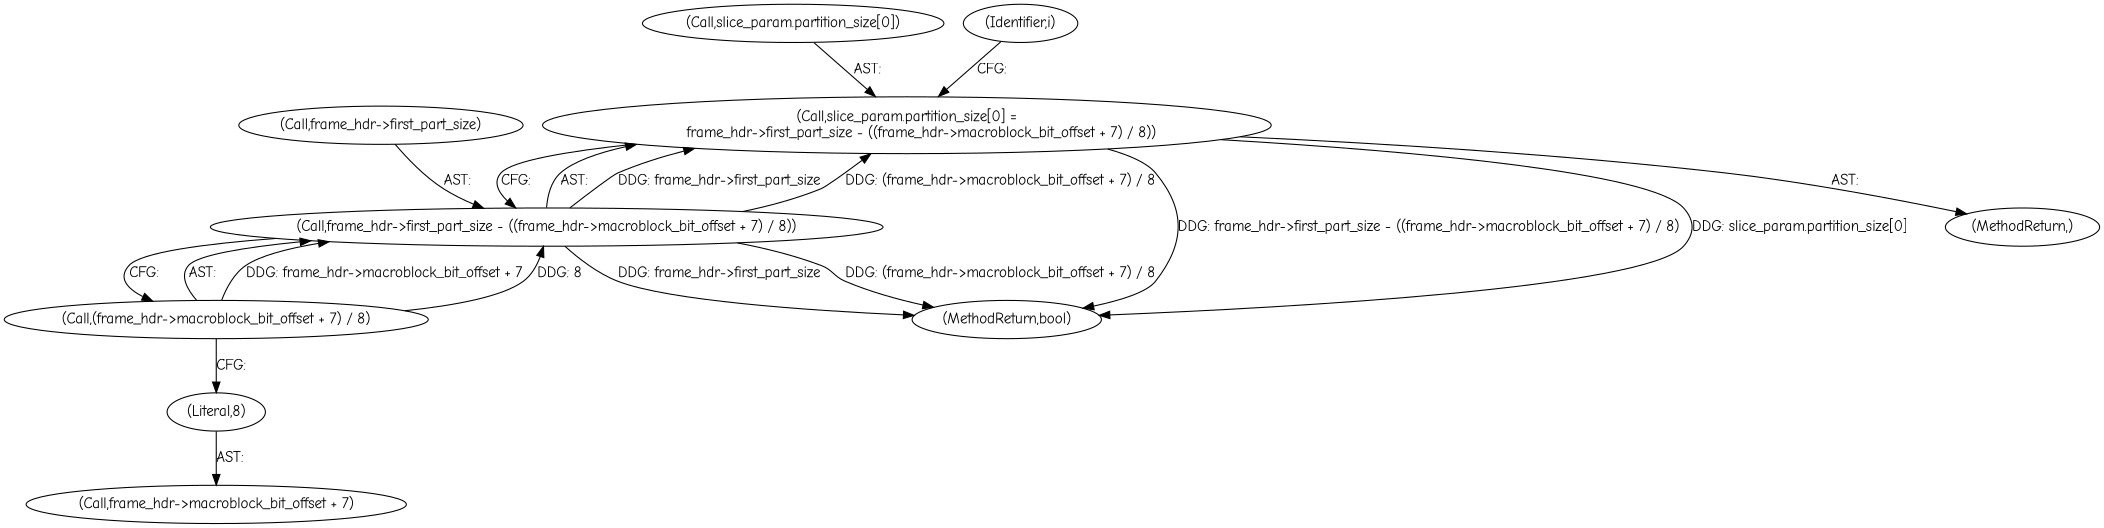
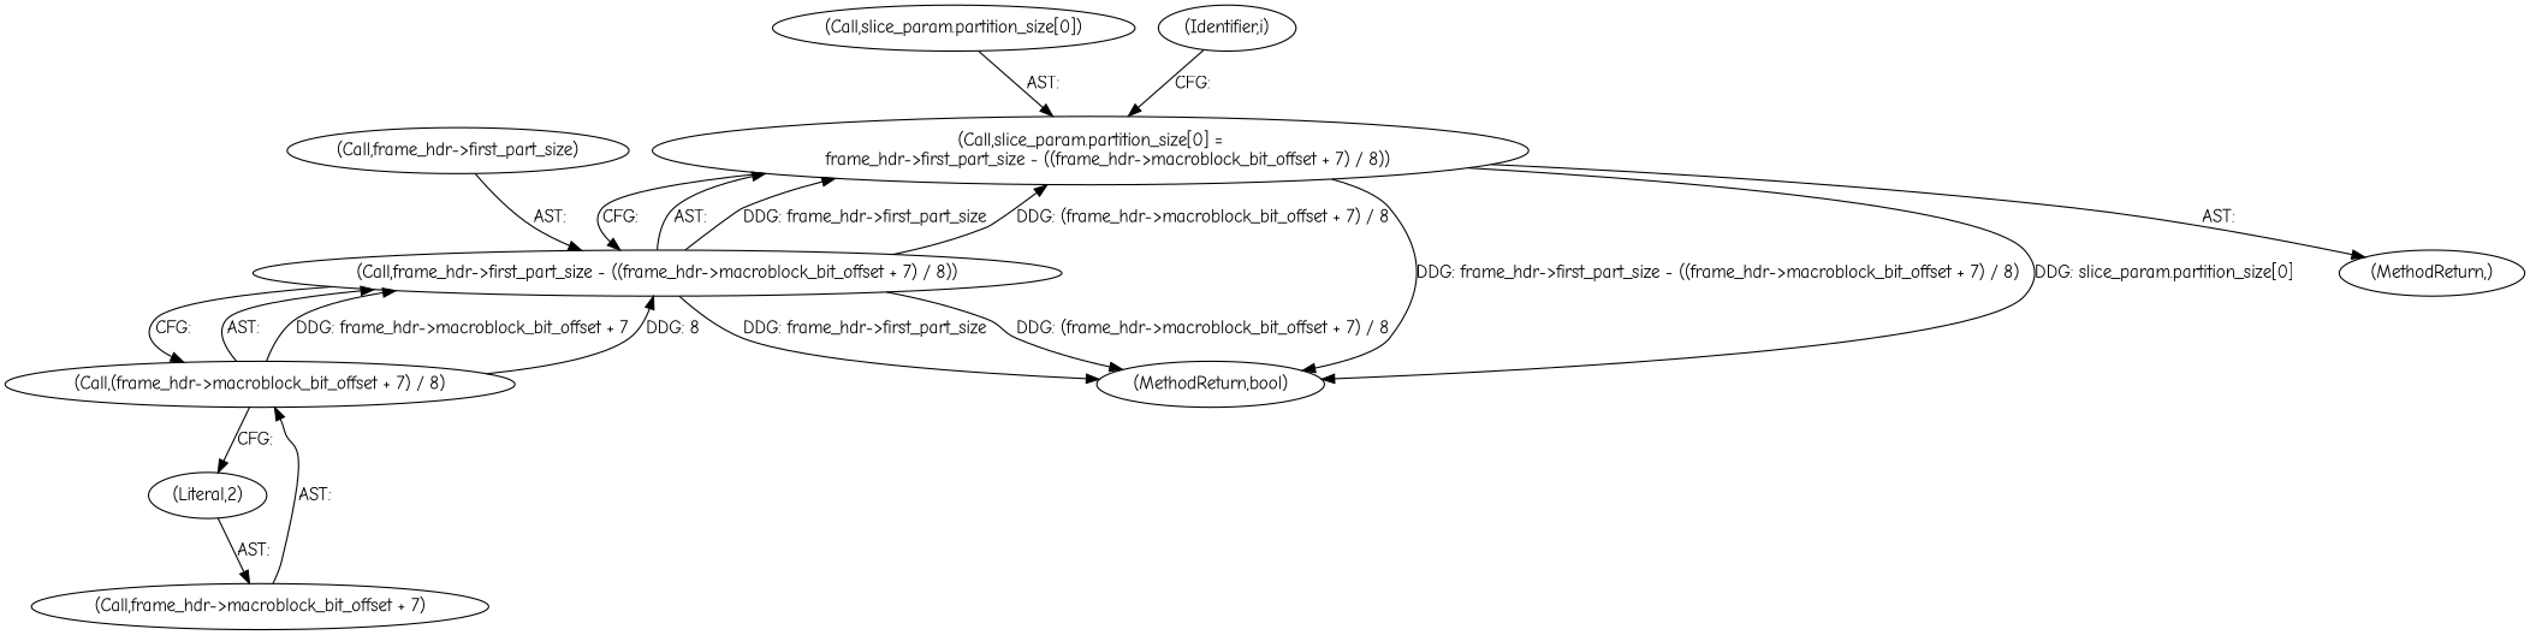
  digraph {
    fontname="Comic Neue"
    node [fontname="Comic Neue"]
    edge [fontname="Comic Neue"]
    n1 [label="(Call,slice_param.partition_size[0] =\n      frame_hdr->first_part_size - ((frame_hdr->macroblock_bit_offset + 7) / 8))"]
    n2 [label="(Call,frame_hdr->first_part_size - ((frame_hdr->macroblock_bit_offset + 7) / 8))"]
    n3 [label="(MethodReturn,)"]
    n4 [label="(MethodReturn,bool)"]
    n5 [label="(Call,(frame_hdr->macroblock_bit_offset + 7) / 8)"]
-   n6 [label="(Literal,8)"]
+   n6 [label="(Literal,2)"]
    n7 [label="(Call,frame_hdr->macroblock_bit_offset + 7)"]
    n8 [label="(Call,frame_hdr->first_part_size)"]
    n9 [label="(Call,slice_param.partition_size[0])"]
    n10 [label="(Identifier,i)"]
    n1 -> n2 [label="CFG: "]
    n1 -> n3 [label="AST: "]
    n1 -> n4 [label="DDG: frame_hdr->first_part_size - ((frame_hdr->macroblock_bit_offset + 7) / 8)"]
    n1 -> n4 [label="DDG: slice_param.partition_size[0]"]
    n2 -> n1 [label="AST: "]
    n2 -> n1 [label="DDG: frame_hdr->first_part_size"]
    n2 -> n1 [label="DDG: (frame_hdr->macroblock_bit_offset + 7) / 8"]
    n2 -> n4 [label="DDG: frame_hdr->first_part_size"]
    n2 -> n4 [label="DDG: (frame_hdr->macroblock_bit_offset + 7) / 8"]
    n2 -> n5 [label="CFG: "]
    n5 -> n2 [label="AST: "]
    n5 -> n2 [label="DDG: frame_hdr->macroblock_bit_offset + 7"]
    n5 -> n2 [label="DDG: 8"]
    n5 -> n6 [label="CFG: "]
    n6 -> n7 [label="AST: "]
+   n7 -> n5 [label="AST: "]
    n8 -> n2 [label="AST: "]
    n9 -> n1 [label="AST: "]
    n10 -> n1 [label="CFG: "]
  }
